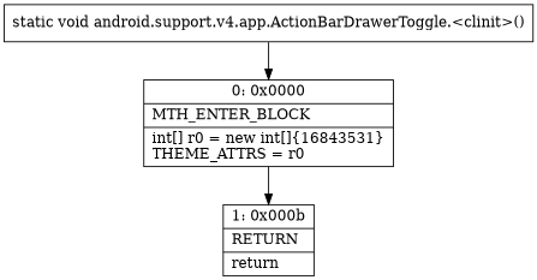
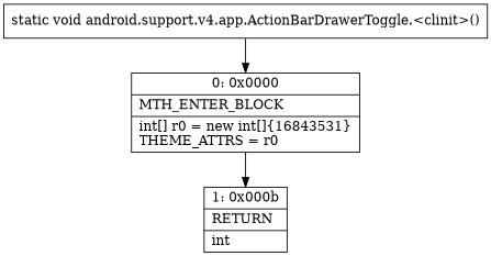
  digraph {
    fontname="DejaVu Serif"
    node [shape=record fontname="DejaVu Serif"]
    edge [fontname="DejaVu Serif"]
    n1 [label="{0\:\ 0x0000|MTH_ENTER_BLOCK\l|int[] r0 = new int[]\{16843531\}\lTHEME_ATTRS = r0\l}"]
-   n2 [label="{1\:\ 0x000b|RETURN\l|return\l}"]
+   n2 [label="{1\:\ 0x000b|RETURN\l|int\l}"]
    n3 [label="{static void android.support.v4.app.ActionBarDrawerToggle.\<clinit\>() }"]
    n1 -> n2
    n3 -> n1
  }
